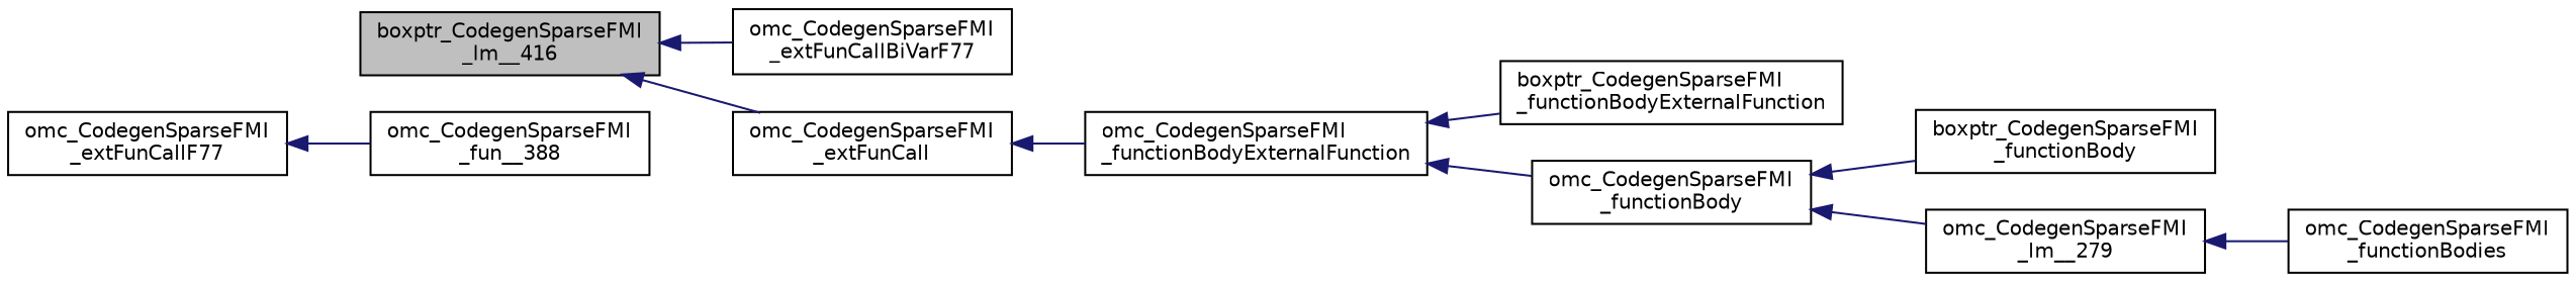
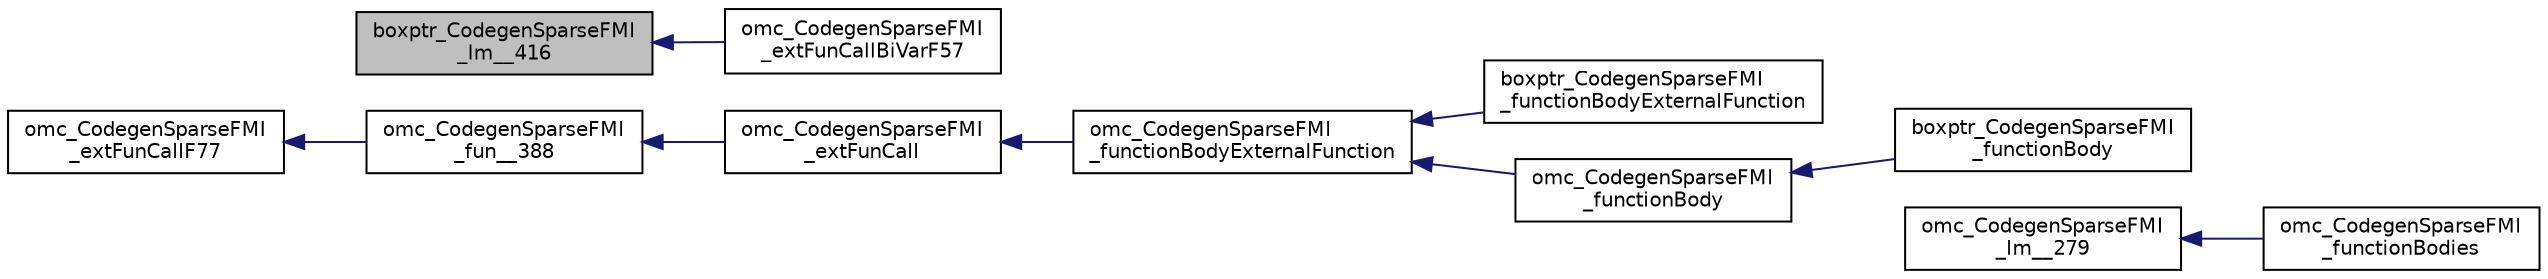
  digraph {
    rankdir=LR
    node [color=black fillcolor=white fontname=Helvetica fontsize=10 shape=record style=filled]
    edge [color=midnightblue dir=back fontname=Helvetica fontsize=10 labelfontname=Helvetica labelfontsize=10 style=solid]
    n1 [fillcolor=grey75 fontcolor=black height=0.2 label="boxptr_CodegenSparseFMI\l_lm__416" width=0.4]
-   n2 [height=0.2 label="omc_CodegenSparseFMI\l_extFunCallBiVarF77" width=0.4]
+   n2 [height=0.2 label="omc_CodegenSparseFMI\l_extFunCallBiVarF57" width=0.4]
    n3 [height=0.2 label="omc_CodegenSparseFMI\l_extFunCallF77" width=0.4]
    n4 [height=0.2 label="omc_CodegenSparseFMI\l_fun__388" width=0.4]
    n5 [height=0.2 label="omc_CodegenSparseFMI\l_extFunCall" width=0.4]
    n6 [height=0.2 label="omc_CodegenSparseFMI\l_functionBodyExternalFunction" width=0.4]
    n7 [height=0.2 label="boxptr_CodegenSparseFMI\l_functionBodyExternalFunction" width=0.4]
    n8 [height=0.2 label="omc_CodegenSparseFMI\l_functionBody" width=0.4]
    n9 [height=0.2 label="boxptr_CodegenSparseFMI\l_functionBody" width=0.4]
    n10 [height=0.2 label="omc_CodegenSparseFMI\l_lm__279" width=0.4]
    n11 [height=0.2 label="omc_CodegenSparseFMI\l_functionBodies" width=0.4]
    n1 -> n2
    n3 -> n4
-   n1 -> n5
+   n4 -> n5
    n5 -> n6
    n6 -> n7
    n6 -> n8
    n8 -> n9
-   n8 -> n10
    n10 -> n11
  }
